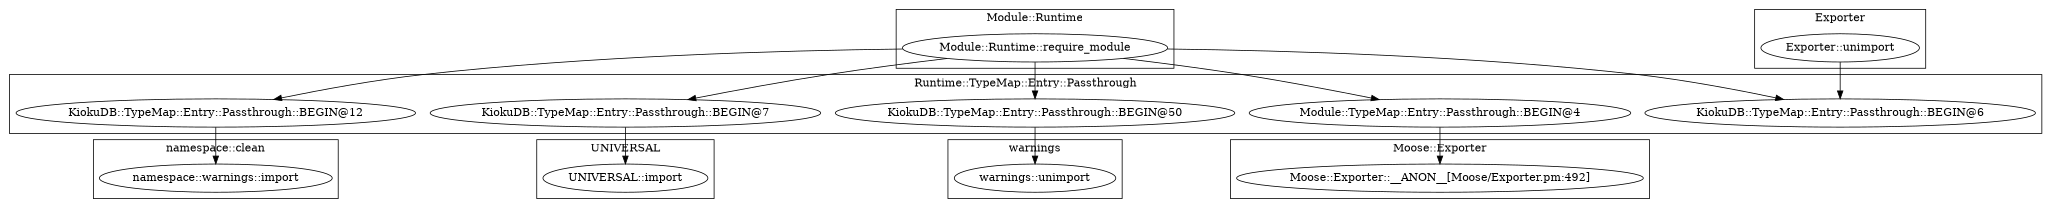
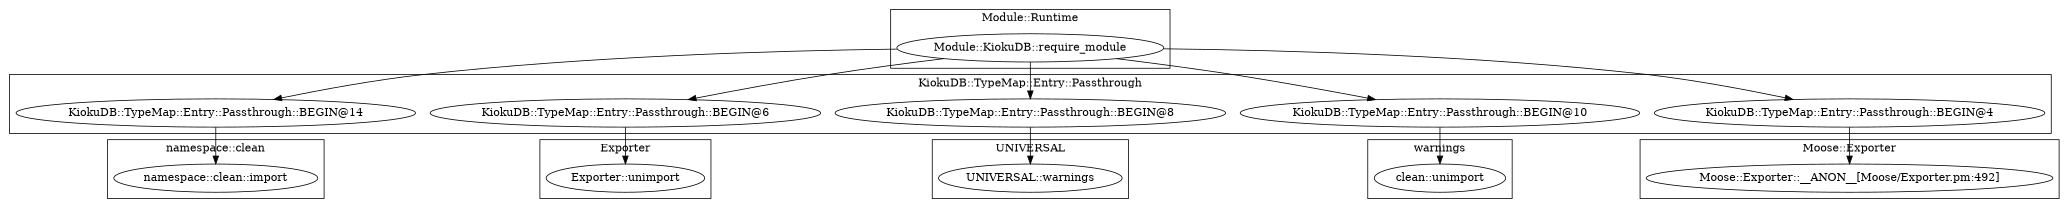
  digraph {
-   "namespace::clean::import" [label="namespace::warnings::import"]
-   "UNIVERSAL::import"
-   "warnings::unimport"
-   "KiokuDB::TypeMap::Entry::Passthrough::BEGIN@12"
+   "namespace::clean::import"
+   "UNIVERSAL::import" [label="UNIVERSAL::warnings"]
+   "warnings::unimport" [label="clean::unimport"]
+   "KiokuDB::TypeMap::Entry::Passthrough::BEGIN@12" [label="KiokuDB::TypeMap::Entry::Passthrough::BEGIN@14"]
    "KiokuDB::TypeMap::Entry::Passthrough::BEGIN@6"
-   "KiokuDB::TypeMap::Entry::Passthrough::BEGIN@8" [label="KiokuDB::TypeMap::Entry::Passthrough::BEGIN@7"]
-   "KiokuDB::TypeMap::Entry::Passthrough::BEGIN@10" [label="KiokuDB::TypeMap::Entry::Passthrough::BEGIN@50"]
-   "KiokuDB::TypeMap::Entry::Passthrough::BEGIN@4" [label="Module::TypeMap::Entry::Passthrough::BEGIN@4"]
-   "Module::Runtime::require_module"
+   "KiokuDB::TypeMap::Entry::Passthrough::BEGIN@8"
+   "KiokuDB::TypeMap::Entry::Passthrough::BEGIN@10"
+   "KiokuDB::TypeMap::Entry::Passthrough::BEGIN@4"
+   "Module::Runtime::require_module" [label="Module::KiokuDB::require_module"]
    n10 [label="Exporter::unimport"]
    "Moose::Exporter::__ANON__[Moose/Exporter.pm:492]"
    subgraph cluster_1 {
      label="namespace::clean"
      "namespace::clean::import"
    }
    subgraph cluster_2 {
      label=UNIVERSAL
      "UNIVERSAL::import"
    }
    subgraph cluster_3 {
      label=warnings
      "warnings::unimport"
    }
    subgraph cluster_4 {
-     label="Runtime::TypeMap::Entry::Passthrough"
+     label="KiokuDB::TypeMap::Entry::Passthrough"
      "KiokuDB::TypeMap::Entry::Passthrough::BEGIN@12"
      "KiokuDB::TypeMap::Entry::Passthrough::BEGIN@6"
      "KiokuDB::TypeMap::Entry::Passthrough::BEGIN@8"
      "KiokuDB::TypeMap::Entry::Passthrough::BEGIN@10"
      "KiokuDB::TypeMap::Entry::Passthrough::BEGIN@4"
    }
    subgraph cluster_5 {
      label="Module::Runtime"
      "Module::Runtime::require_module"
    }
    subgraph cluster_6 {
      label=Exporter
      n10
    }
    subgraph cluster_7 {
      label="Moose::Exporter"
      "Moose::Exporter::__ANON__[Moose/Exporter.pm:492]"
    }
    "KiokuDB::TypeMap::Entry::Passthrough::BEGIN@12" -> "namespace::clean::import"
-   n10 -> "KiokuDB::TypeMap::Entry::Passthrough::BEGIN@6"
+   "KiokuDB::TypeMap::Entry::Passthrough::BEGIN@6" -> n10
    "KiokuDB::TypeMap::Entry::Passthrough::BEGIN@8" -> "UNIVERSAL::import"
    "KiokuDB::TypeMap::Entry::Passthrough::BEGIN@10" -> "warnings::unimport"
    "KiokuDB::TypeMap::Entry::Passthrough::BEGIN@4" -> "Moose::Exporter::__ANON__[Moose/Exporter.pm:492]"
    "Module::Runtime::require_module" -> "KiokuDB::TypeMap::Entry::Passthrough::BEGIN@12"
    "Module::Runtime::require_module" -> "KiokuDB::TypeMap::Entry::Passthrough::BEGIN@6"
    "Module::Runtime::require_module" -> "KiokuDB::TypeMap::Entry::Passthrough::BEGIN@8"
    "Module::Runtime::require_module" -> "KiokuDB::TypeMap::Entry::Passthrough::BEGIN@10"
    "Module::Runtime::require_module" -> "KiokuDB::TypeMap::Entry::Passthrough::BEGIN@4"
  }
